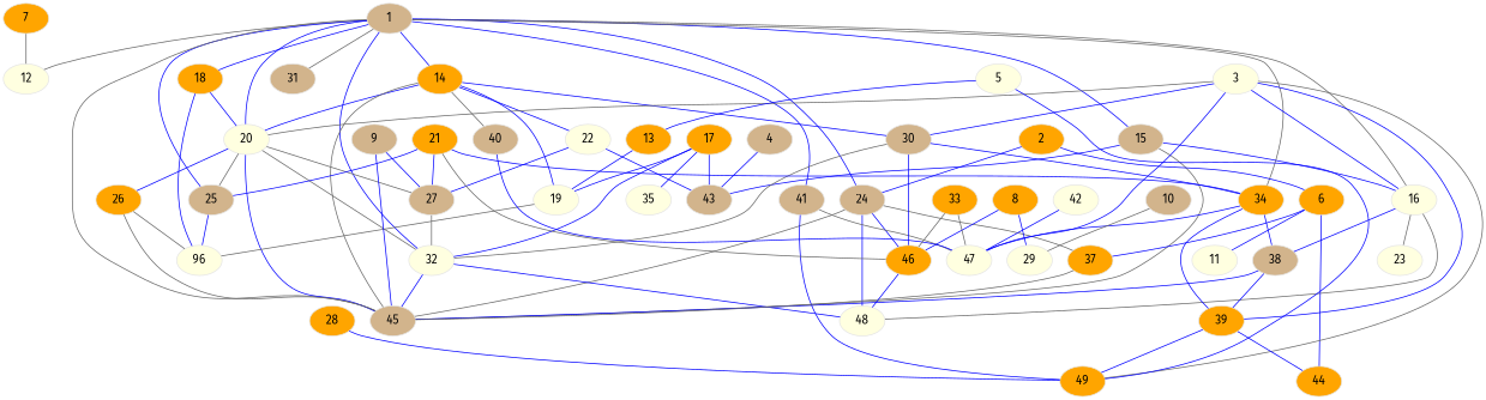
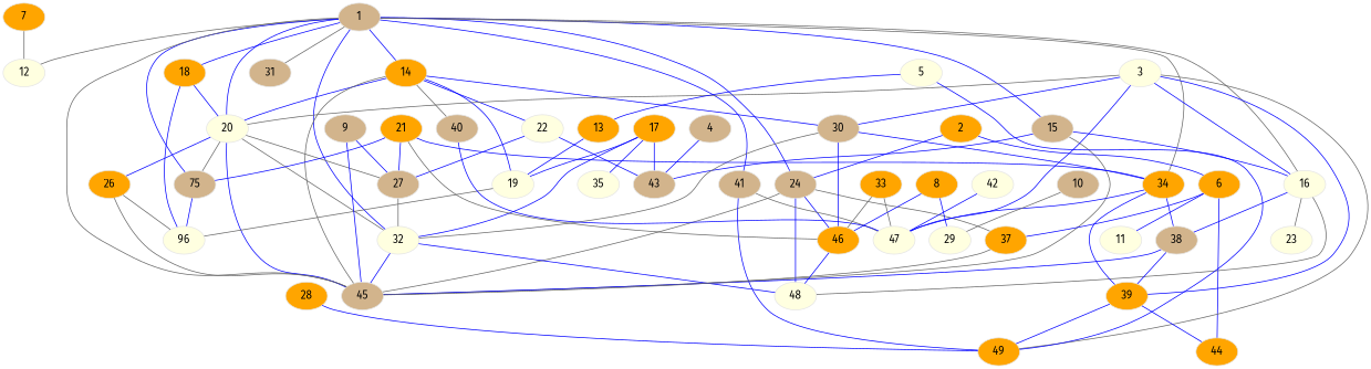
  graph {
    fontname="Fira Sans"
    node [color=gray90 fillcolor=orange fontname="Fira Sans" style=filled]
    edge [color=blue fontname="Fira Sans" weight=1.0]
    1 [fillcolor=tan]
    12 [fillcolor=lightyellow]
    14
    15 [fillcolor=tan]
    16 [fillcolor=lightyellow]
    18
    20 [fillcolor=lightyellow]
    24 [fillcolor=tan]
-   25 [fillcolor=tan]
+   25 [fillcolor=tan label=75]
    31 [fillcolor=tan]
    32 [fillcolor=lightyellow]
    41 [fillcolor=tan]
    45 [fillcolor=tan]
    34
    30 [fillcolor=tan]
    19 [fillcolor=lightyellow]
    22 [fillcolor=lightyellow]
    40 [fillcolor=tan]
    43 [fillcolor=tan]
    23 [fillcolor=lightyellow]
    38 [fillcolor=tan]
    48 [fillcolor=lightyellow]
    n23 [fillcolor=lightyellow label=96]
    27 [fillcolor=tan]
    26
    37
    46
    47 [fillcolor=lightyellow]
    49
    2
    6
    11 [fillcolor=lightyellow]
    44
    3 [fillcolor=lightyellow]
    39
    4 [fillcolor=tan]
    5 [fillcolor=lightyellow]
    13
    7
    29 [fillcolor=lightyellow]
    8
    9 [fillcolor=tan]
    10 [fillcolor=tan]
    17
    35 [fillcolor=lightyellow]
    21
    28
    33
    42 [fillcolor=lightyellow]
    1 -- 12 [color=gray40]
    1 -- 14
    1 -- 15
    1 -- 16 [color=gray40]
    1 -- 18
    1 -- 20
    1 -- 24 [weight=2.0]
    1 -- 25
    1 -- 31 [color=gray40]
    1 -- 32
    1 -- 41
    1 -- 45 [color=gray40]
    1 -- 34 [color=gray40]
    14 -- 20 [weight=2.0]
    14 -- 45 [color=gray40]
    14 -- 30
    14 -- 19
    14 -- 22
    14 -- 40 [color=gray40]
    15 -- 16
    15 -- 45 [color=gray40]
    15 -- 43
    16 -- 23 [color=gray40]
    16 -- 38
    16 -- 48 [color=gray40]
    18 -- 20
    18 -- n23
    20 -- 25 [color=gray40]
    20 -- 32 [color=gray40]
    20 -- 45
    20 -- 27 [color=gray40]
    20 -- 26
    24 -- 45 [color=gray40]
    24 -- 48 [weight=2.0]
    24 -- 37 [color=gray40]
    24 -- 46
    25 -- n23
    32 -- 45
    32 -- 48
    41 -- 47 [color=gray40]
    41 -- 49
    34 -- 38
    34 -- 47
    34 -- 39 [weight=2.0]
    30 -- 32 [color=gray40]
    30 -- 34
    30 -- 46
    19 -- n23 [color=gray40]
    22 -- 43
    22 -- 27
    40 -- 47
    38 -- 45
    38 -- 39
    27 -- 32 [color=gray40]
    26 -- 45 [color=gray40]
    26 -- n23 [color=gray40]
    37 -- 45 [color=gray40]
    46 -- 48
    2 -- 24
    2 -- 6
    6 -- 37
    6 -- 11
    6 -- 44
    3 -- 16
    3 -- 20 [color=gray40]
    3 -- 30
    3 -- 47
    3 -- 49 [color=gray40]
    3 -- 39
    39 -- 49
    39 -- 44
    4 -- 43
    5 -- 49
    5 -- 13
    13 -- 19
    7 -- 12 [color=gray40]
    8 -- 46 [weight=2.0]
    8 -- 29
    9 -- 45 [weight=3.0]
    9 -- 27
    10 -- 29 [color=gray40]
    17 -- 32
    17 -- 19
    17 -- 43
    17 -- 35
    21 -- 25
    21 -- 34
    21 -- 27
    21 -- 46 [color=gray40 weight=2.0]
    28 -- 49 [weight=2.0]
    33 -- 46 [color=gray40]
    33 -- 47 [color=gray40]
    42 -- 47
  }
